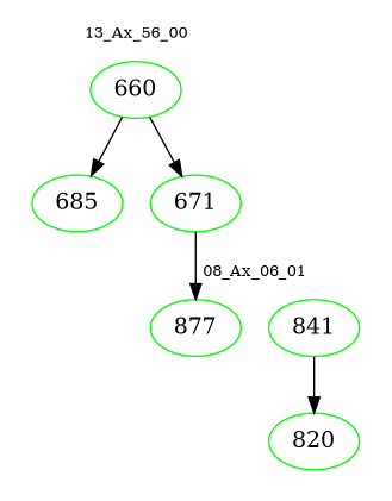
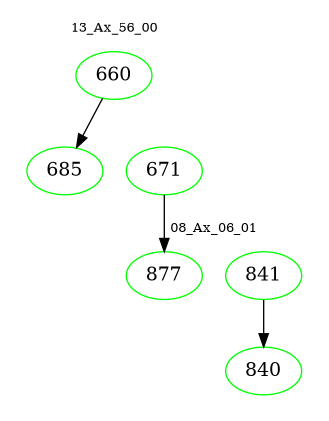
  digraph {
    node [color=green]
    edge [color=black]
    n1 [label=660]
    n2 [label=685]
    n3 [label=671]
    n4 [label=841]
-   n5 [label=820]
+   n5 [label=840]
    n6 [label=877]
    subgraph cluster_1 {
      color=white
      fontsize=10
      label="13_Ax_56_00"
      n1
      n2
      n3
    }
    subgraph cluster_2 {
      color=white
      fontsize=10
      label="08_Ax_06_01"
      n4
      n5
      n6
    }
    n1 -> n2
-   n1 -> n3
    n3 -> n6
    n4 -> n5
  }
